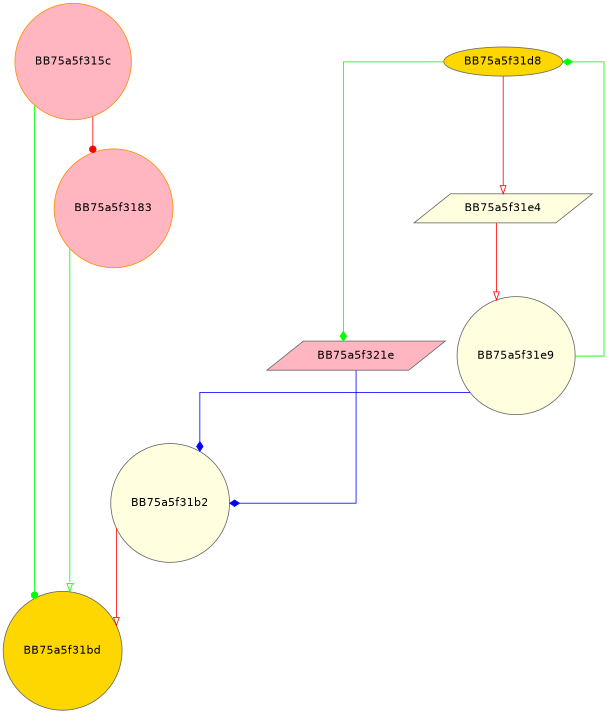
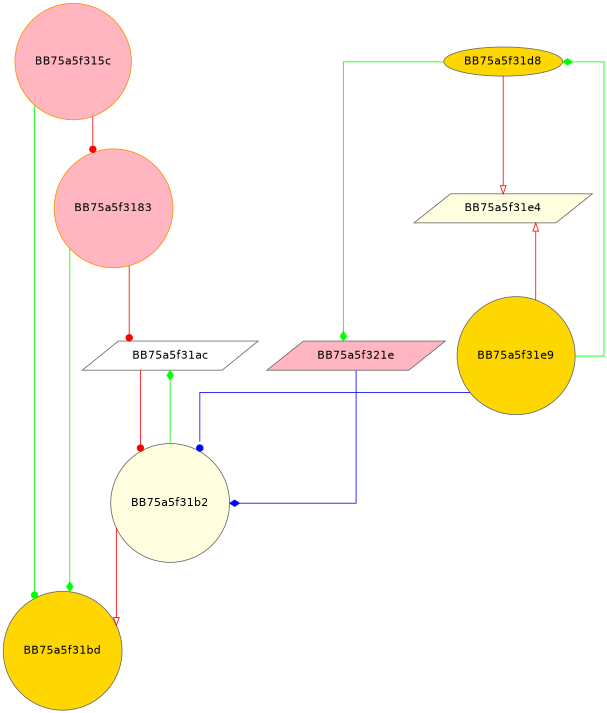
  digraph {
    fontname="DejaVu Sans"
    splines=ortho
    node [color=gray40 fillcolor=lightpink fontname="DejaVu Sans" shape=circle style=filled]
    edge [arrowhead=diamond color=red fontname="DejaVu Sans"]
    BB75a5f315c [color=darkorange]
    BB75a5f31bd [fillcolor=gold]
    BB75a5f3183 [color=darkorange]
+   BB75a5f31ac [fillcolor=white shape=parallelogram]
    BB75a5f31b2 [fillcolor=lightyellow]
    BB75a5f31d8 [fillcolor=gold shape=ellipse]
    BB75a5f321e [shape=parallelogram]
    BB75a5f31e4 [fillcolor=lightyellow shape=parallelogram]
-   BB75a5f31e9 [fillcolor=lightyellow]
+   BB75a5f31e9 [fillcolor=gold]
    BB75a5f315c -> BB75a5f31bd [arrowhead=dot color=green]
    BB75a5f315c -> BB75a5f3183 [arrowhead=dot]
-   BB75a5f3183 -> BB75a5f31bd [arrowhead=onormal color=green]
+   BB75a5f3183 -> BB75a5f31bd [color=green]
+   BB75a5f3183 -> BB75a5f31ac [arrowhead=dot]
+   BB75a5f31ac -> BB75a5f31b2 [arrowhead=dot]
    BB75a5f31b2 -> BB75a5f31bd [arrowhead=onormal]
+   BB75a5f31b2 -> BB75a5f31ac [color=green]
    BB75a5f31d8 -> BB75a5f321e [color=green]
    BB75a5f31d8 -> BB75a5f31e4 [arrowhead=onormal]
    BB75a5f321e -> BB75a5f31b2 [color=blue]
-   BB75a5f31e4 -> BB75a5f31e9 [arrowhead=onormal]
-   BB75a5f31e9 -> BB75a5f31b2 [color=blue]
+   BB75a5f31e9 -> BB75a5f31e4 [arrowhead=onormal]
+   BB75a5f31e9 -> BB75a5f31b2 [arrowhead=dot color=blue]
    BB75a5f31e9 -> BB75a5f31d8 [color=green]
  }
